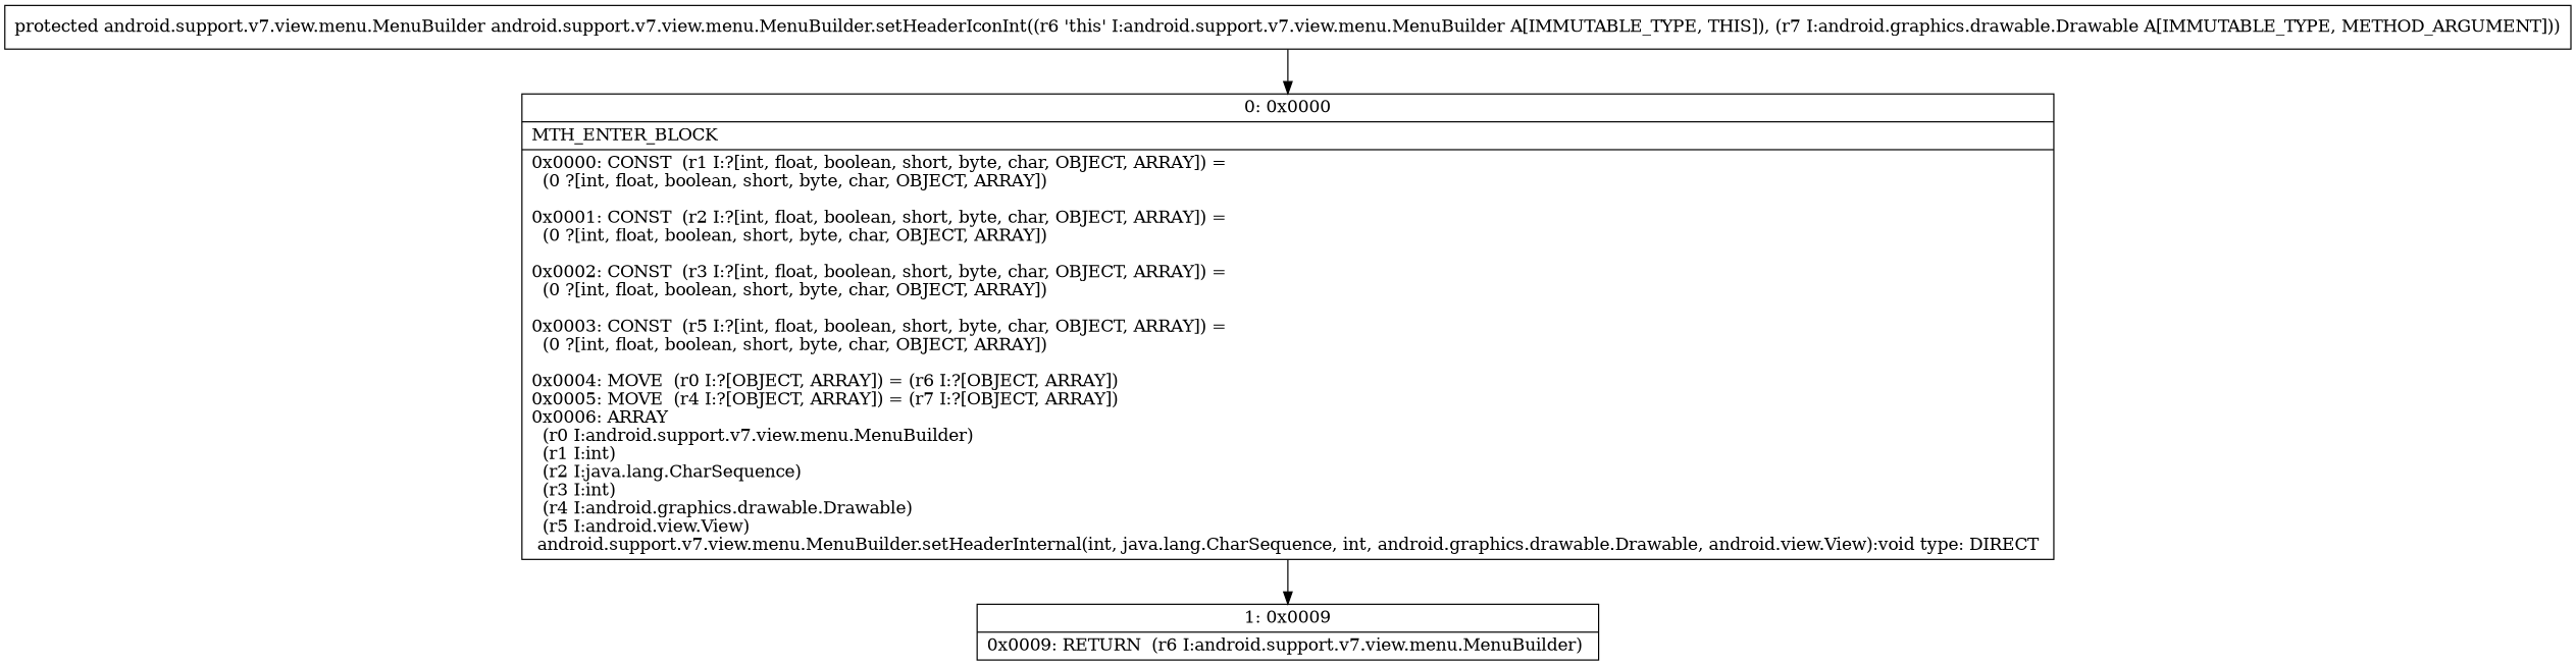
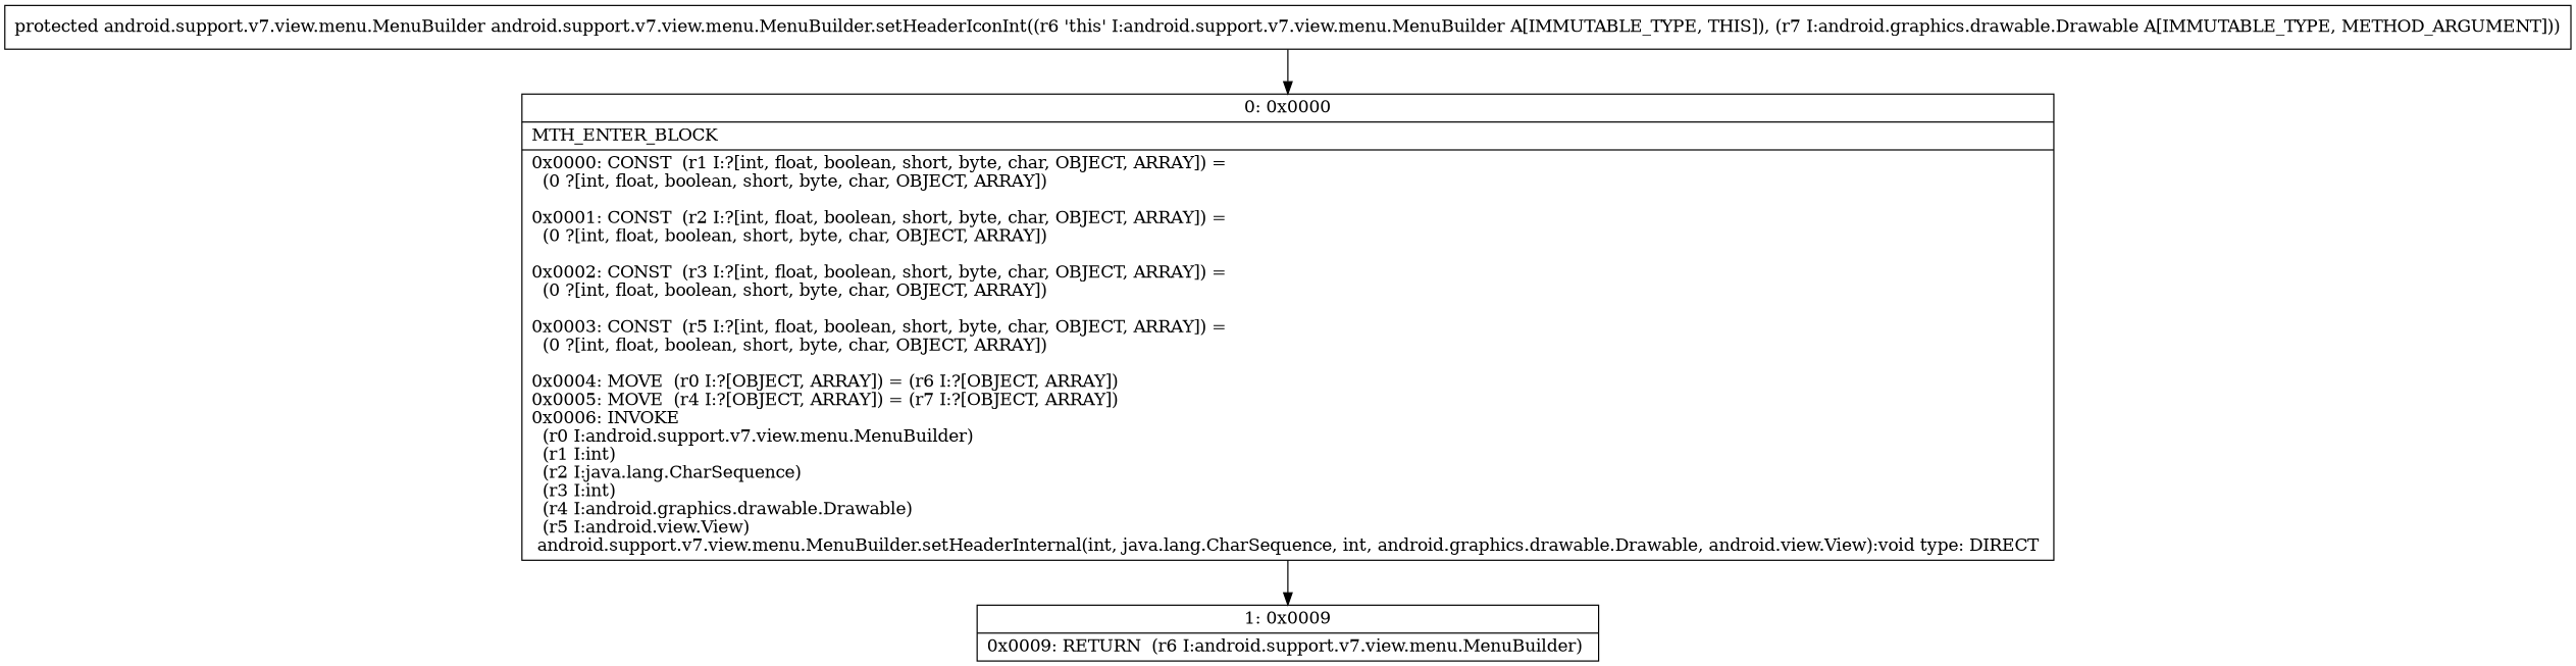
  digraph {
    node [shape=record]
-   n1 [label="{0\:\ 0x0000|MTH_ENTER_BLOCK\l|0x0000: CONST  (r1 I:?[int, float, boolean, short, byte, char, OBJECT, ARRAY]) = \l  (0 ?[int, float, boolean, short, byte, char, OBJECT, ARRAY])\l \l0x0001: CONST  (r2 I:?[int, float, boolean, short, byte, char, OBJECT, ARRAY]) = \l  (0 ?[int, float, boolean, short, byte, char, OBJECT, ARRAY])\l \l0x0002: CONST  (r3 I:?[int, float, boolean, short, byte, char, OBJECT, ARRAY]) = \l  (0 ?[int, float, boolean, short, byte, char, OBJECT, ARRAY])\l \l0x0003: CONST  (r5 I:?[int, float, boolean, short, byte, char, OBJECT, ARRAY]) = \l  (0 ?[int, float, boolean, short, byte, char, OBJECT, ARRAY])\l \l0x0004: MOVE  (r0 I:?[OBJECT, ARRAY]) = (r6 I:?[OBJECT, ARRAY]) \l0x0005: MOVE  (r4 I:?[OBJECT, ARRAY]) = (r7 I:?[OBJECT, ARRAY]) \l0x0006: ARRAY  \l  (r0 I:android.support.v7.view.menu.MenuBuilder)\l  (r1 I:int)\l  (r2 I:java.lang.CharSequence)\l  (r3 I:int)\l  (r4 I:android.graphics.drawable.Drawable)\l  (r5 I:android.view.View)\l android.support.v7.view.menu.MenuBuilder.setHeaderInternal(int, java.lang.CharSequence, int, android.graphics.drawable.Drawable, android.view.View):void type: DIRECT \l}"]
+   n1 [label="{0\:\ 0x0000|MTH_ENTER_BLOCK\l|0x0000: CONST  (r1 I:?[int, float, boolean, short, byte, char, OBJECT, ARRAY]) = \l  (0 ?[int, float, boolean, short, byte, char, OBJECT, ARRAY])\l \l0x0001: CONST  (r2 I:?[int, float, boolean, short, byte, char, OBJECT, ARRAY]) = \l  (0 ?[int, float, boolean, short, byte, char, OBJECT, ARRAY])\l \l0x0002: CONST  (r3 I:?[int, float, boolean, short, byte, char, OBJECT, ARRAY]) = \l  (0 ?[int, float, boolean, short, byte, char, OBJECT, ARRAY])\l \l0x0003: CONST  (r5 I:?[int, float, boolean, short, byte, char, OBJECT, ARRAY]) = \l  (0 ?[int, float, boolean, short, byte, char, OBJECT, ARRAY])\l \l0x0004: MOVE  (r0 I:?[OBJECT, ARRAY]) = (r6 I:?[OBJECT, ARRAY]) \l0x0005: MOVE  (r4 I:?[OBJECT, ARRAY]) = (r7 I:?[OBJECT, ARRAY]) \l0x0006: INVOKE  \l  (r0 I:android.support.v7.view.menu.MenuBuilder)\l  (r1 I:int)\l  (r2 I:java.lang.CharSequence)\l  (r3 I:int)\l  (r4 I:android.graphics.drawable.Drawable)\l  (r5 I:android.view.View)\l android.support.v7.view.menu.MenuBuilder.setHeaderInternal(int, java.lang.CharSequence, int, android.graphics.drawable.Drawable, android.view.View):void type: DIRECT \l}"]
    n2 [label="{1\:\ 0x0009|0x0009: RETURN  (r6 I:android.support.v7.view.menu.MenuBuilder) \l}"]
    n3 [label="{protected android.support.v7.view.menu.MenuBuilder android.support.v7.view.menu.MenuBuilder.setHeaderIconInt((r6 'this' I:android.support.v7.view.menu.MenuBuilder A[IMMUTABLE_TYPE, THIS]), (r7 I:android.graphics.drawable.Drawable A[IMMUTABLE_TYPE, METHOD_ARGUMENT])) }"]
    n1 -> n2
    n3 -> n1
  }
